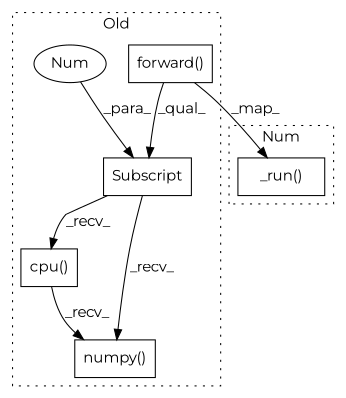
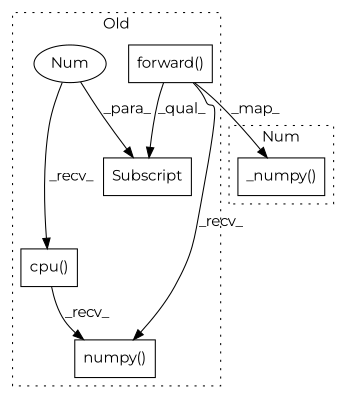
  digraph {
    fontname=Montserrat
    node [a=75 fontname=Montserrat s=5456 shape=box]
    edge [fontname=Montserrat]
    n1 [l="19,7" label="forward()" s="5456,5476"]
    n2 [l=36 label="cpu()"]
    n3 [l=44 label="numpy()"]
    n4 [a=63 l="30,0" label=Subscript s="5456,0"]
    n5 [a=76 l=1 label=Num s=5484 shape=ellipse]
-   n6 [l="10,21" label="_run()" s="7440,7472"]
+   n6 [l="10,21" label="_numpy()" s="7440,7472"]
    subgraph cluster_1 {
      label=Old
      style=dotted
      n1
      n2
      n3
      n4
      n5
    }
    subgraph cluster_2 {
      label=Num
      style=dotted
      n6
    }
-   n4 -> n3 [label=_recv_]
+   n1 -> n3 [label=_recv_]
    n1 -> n4 [label=_qual_]
    n1 -> n6 [label=_map_]
    n2 -> n3 [label=_recv_]
-   n4 -> n2 [label=_recv_]
+   n5 -> n2 [label=_recv_]
    n5 -> n4 [label=_para_]
  }
